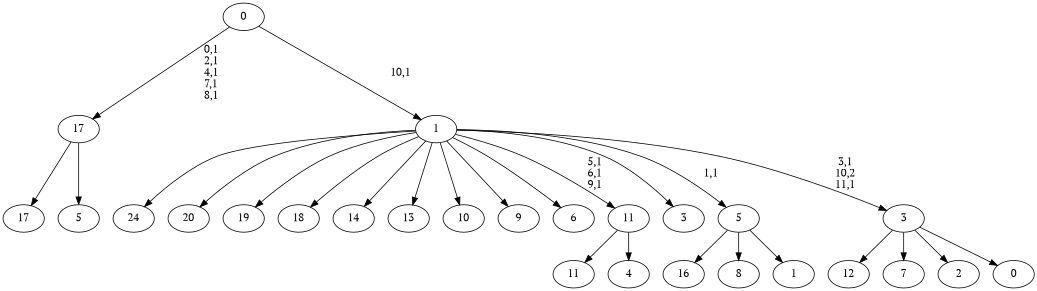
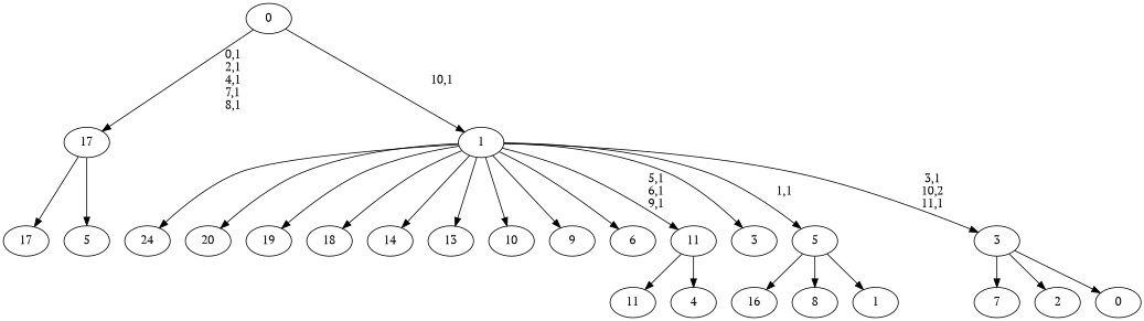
  digraph {
    fontname="PT Serif"
    node [fontname="PT Serif"]
    edge [fontname="PT Serif"]
    n1 [label=24]
    n2 [label=20]
    n3 [label=19]
    n4 [label=18]
    n5 [label=17]
    n6 [label=16]
    n7 [label=14]
    n8 [label=13]
-   n9 [label=12]
    n10 [label=11]
    n11 [label=10]
    n12 [label=9]
    n13 [label=8]
    n14 [label=7]
    n15 [label=6]
    n16 [label=5]
    17
    n18 [label=4]
    11
    n20 [label=3]
    n21 [label=2]
    n22 [label=1]
    5
    n24 [label=0]
    3
    1
    0
    17 -> n5
    17 -> n16
    11 -> n10
    11 -> n18
    5 -> n6
    5 -> n13
    5 -> n22
-   3 -> n9
    3 -> n14
    3 -> n21
    3 -> n24
    1 -> n1
    1 -> n2
    1 -> n3
    1 -> n4
    1 -> n7
    1 -> n8
    1 -> n11
    1 -> n12
    1 -> n15
    1 -> 11 [label="5,1\n6,1\n9,1"]
    1 -> n20
    1 -> 5 [label="1,1"]
    1 -> 3 [label="3,1\n10,2\n11,1"]
    0 -> 17 [label="0,1\n2,1\n4,1\n7,1\n8,1"]
    0 -> 1 [label="10,1"]
  }
